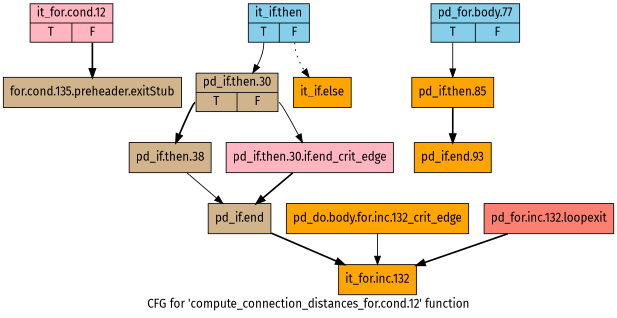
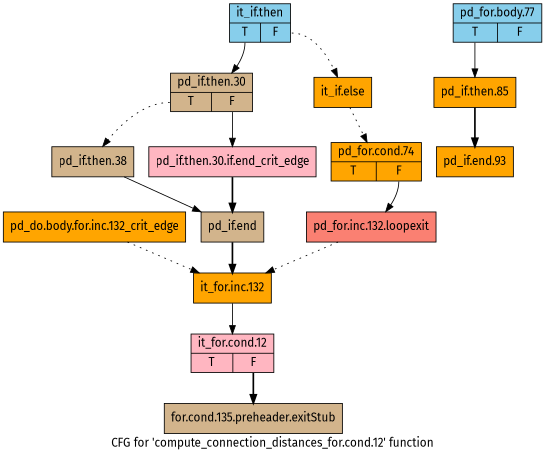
  digraph {
    fontname="Fira Sans"
    label="CFG for 'compute_connection_distances_for.cond.12' function"
    node [fillcolor=orange fontname="Fira Sans" shape=record style=filled]
    edge [fontname="Fira Sans" style=solid]
    n1 [fillcolor=lightpink label="{it_for.cond.12|{<s0>T|<s1>F}}"]
    n2 [fillcolor=tan label="{for.cond.135.preheader.exitStub}"]
    n3 [fillcolor=skyblue label="{it_if.then|{<s0>T|<s1>F}}"]
    n4 [fillcolor=tan label="{pd_if.then.30|{<s0>T|<s1>F}}"]
    n5 [label="{it_if.else}"]
    n6 [label="{pd_do.body.for.inc.132_crit_edge}"]
    n7 [label="{it_for.inc.132}"]
    n8 [fillcolor=tan label="{pd_if.then.38}"]
    n9 [fillcolor=lightpink label="{pd_if.then.30.if.end_crit_edge}"]
+   n10 [label="{pd_for.cond.74|{<s0>T|<s1>F}}"]
    n11 [fillcolor=tan label="{pd_if.end}"]
    n12 [fillcolor=salmon label="{pd_for.inc.132.loopexit}"]
    n13 [fillcolor=skyblue label="{pd_for.body.77|{<s0>T|<s1>F}}"]
    n14 [label="{pd_if.then.85}"]
    n15 [label="{pd_if.end.93}"]
    n1 -> n2 [style=bold tailport=s1]
    n3 -> n4 [tailport=s0]
    n3 -> n5 [style=dotted tailport=s1]
-   n4 -> n8 [style=bold tailport=s0]
+   n4 -> n8 [style=dotted tailport=s0]
    n4 -> n9 [tailport=s1]
-   n6 -> n7
+   n5 -> n10 [style=dotted]
+   n6 -> n7 [style=dotted]
+   n7 -> n1
    n8 -> n11
    n9 -> n11 [style=bold]
+   n10 -> n12 [tailport=s1]
    n11 -> n7 [style=bold]
-   n12 -> n7 [style=bold]
+   n12 -> n7 [style=dotted]
    n13 -> n14 [tailport=s0]
    n14 -> n15 [style=bold]
  }
